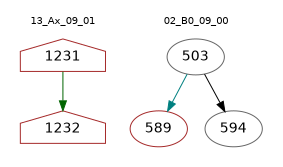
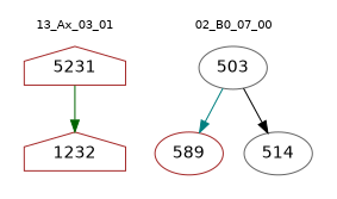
  digraph {
    fontname="DejaVu Sans"
    node [color=brown fontname="DejaVu Sans" shape=ellipse]
    edge [fontname="DejaVu Sans"]
-   n1 [label=1231 shape=house]
+   n1 [label=5231 shape=house]
    n2 [label=1232 shape=house]
    n3 [color=gray40 label=503]
    n4 [label=589]
-   n5 [color=gray40 label=594]
+   n5 [color=gray40 label=514]
    subgraph cluster_1 {
      color=white
      fontsize=10
-     label="13_Ax_09_01"
+     label="13_Ax_03_01"
      n1
      n2
    }
    subgraph cluster_2 {
      color=white
      fontsize=10
-     label="02_B0_09_00"
+     label="02_B0_07_00"
      n3
      n4
      n5
    }
    n1 -> n2 [color=darkgreen]
    n3 -> n4 [color=teal]
    n3 -> n5 [color=black]
  }
